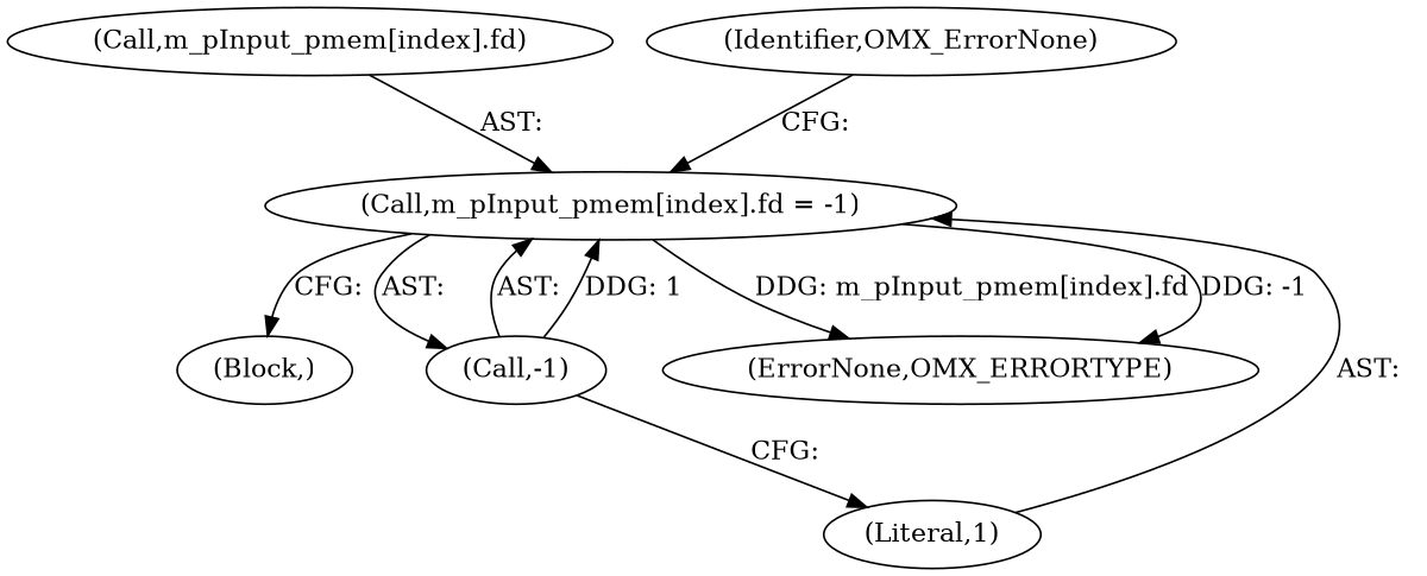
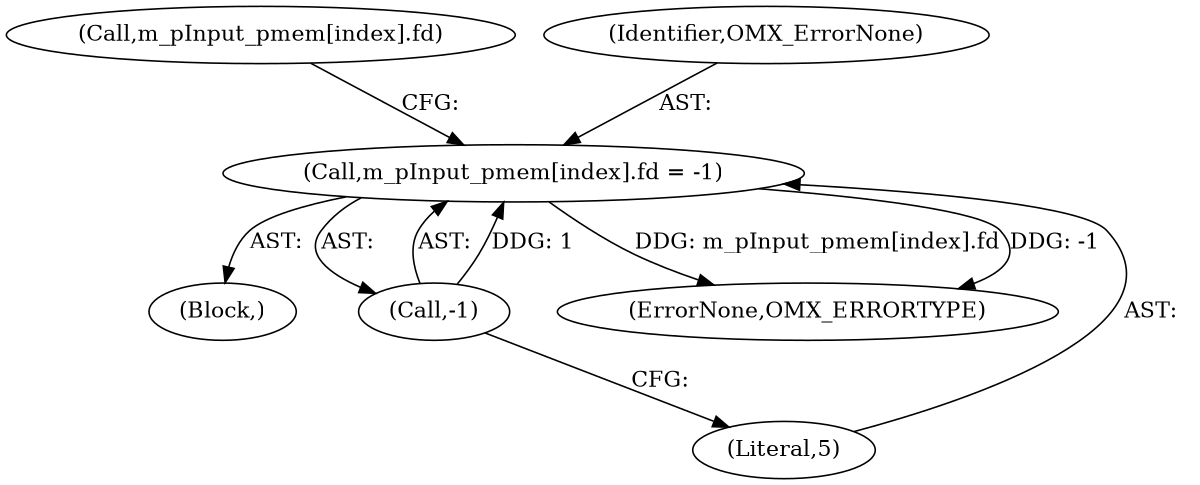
  digraph {
    n1 [label="(Call,m_pInput_pmem[index].fd = -1)"]
    n2 [label="(Call,-1)"]
    n3 [label="(Block,)"]
    n4 [label="(ErrorNone,OMX_ERRORTYPE)"]
-   n5 [label="(Literal,1)"]
+   n5 [label="(Literal,5)"]
    n6 [label="(Call,m_pInput_pmem[index].fd)"]
    n7 [label="(Identifier,OMX_ErrorNone)"]
    n1 -> n2 [label="AST: "]
-   n1 -> n3 [label="CFG: "]
+   n1 -> n3 [label="AST: "]
    n1 -> n4 [label="DDG: m_pInput_pmem[index].fd"]
    n1 -> n4 [label="DDG: -1"]
    n2 -> n1 [label="AST: "]
    n2 -> n1 [label="DDG: 1"]
    n2 -> n5 [label="CFG: "]
    n5 -> n1 [label="AST: "]
-   n6 -> n1 [label="AST: "]
-   n7 -> n1 [label="CFG: "]
+   n6 -> n1 [label="CFG: "]
+   n7 -> n1 [label="AST: "]
  }
